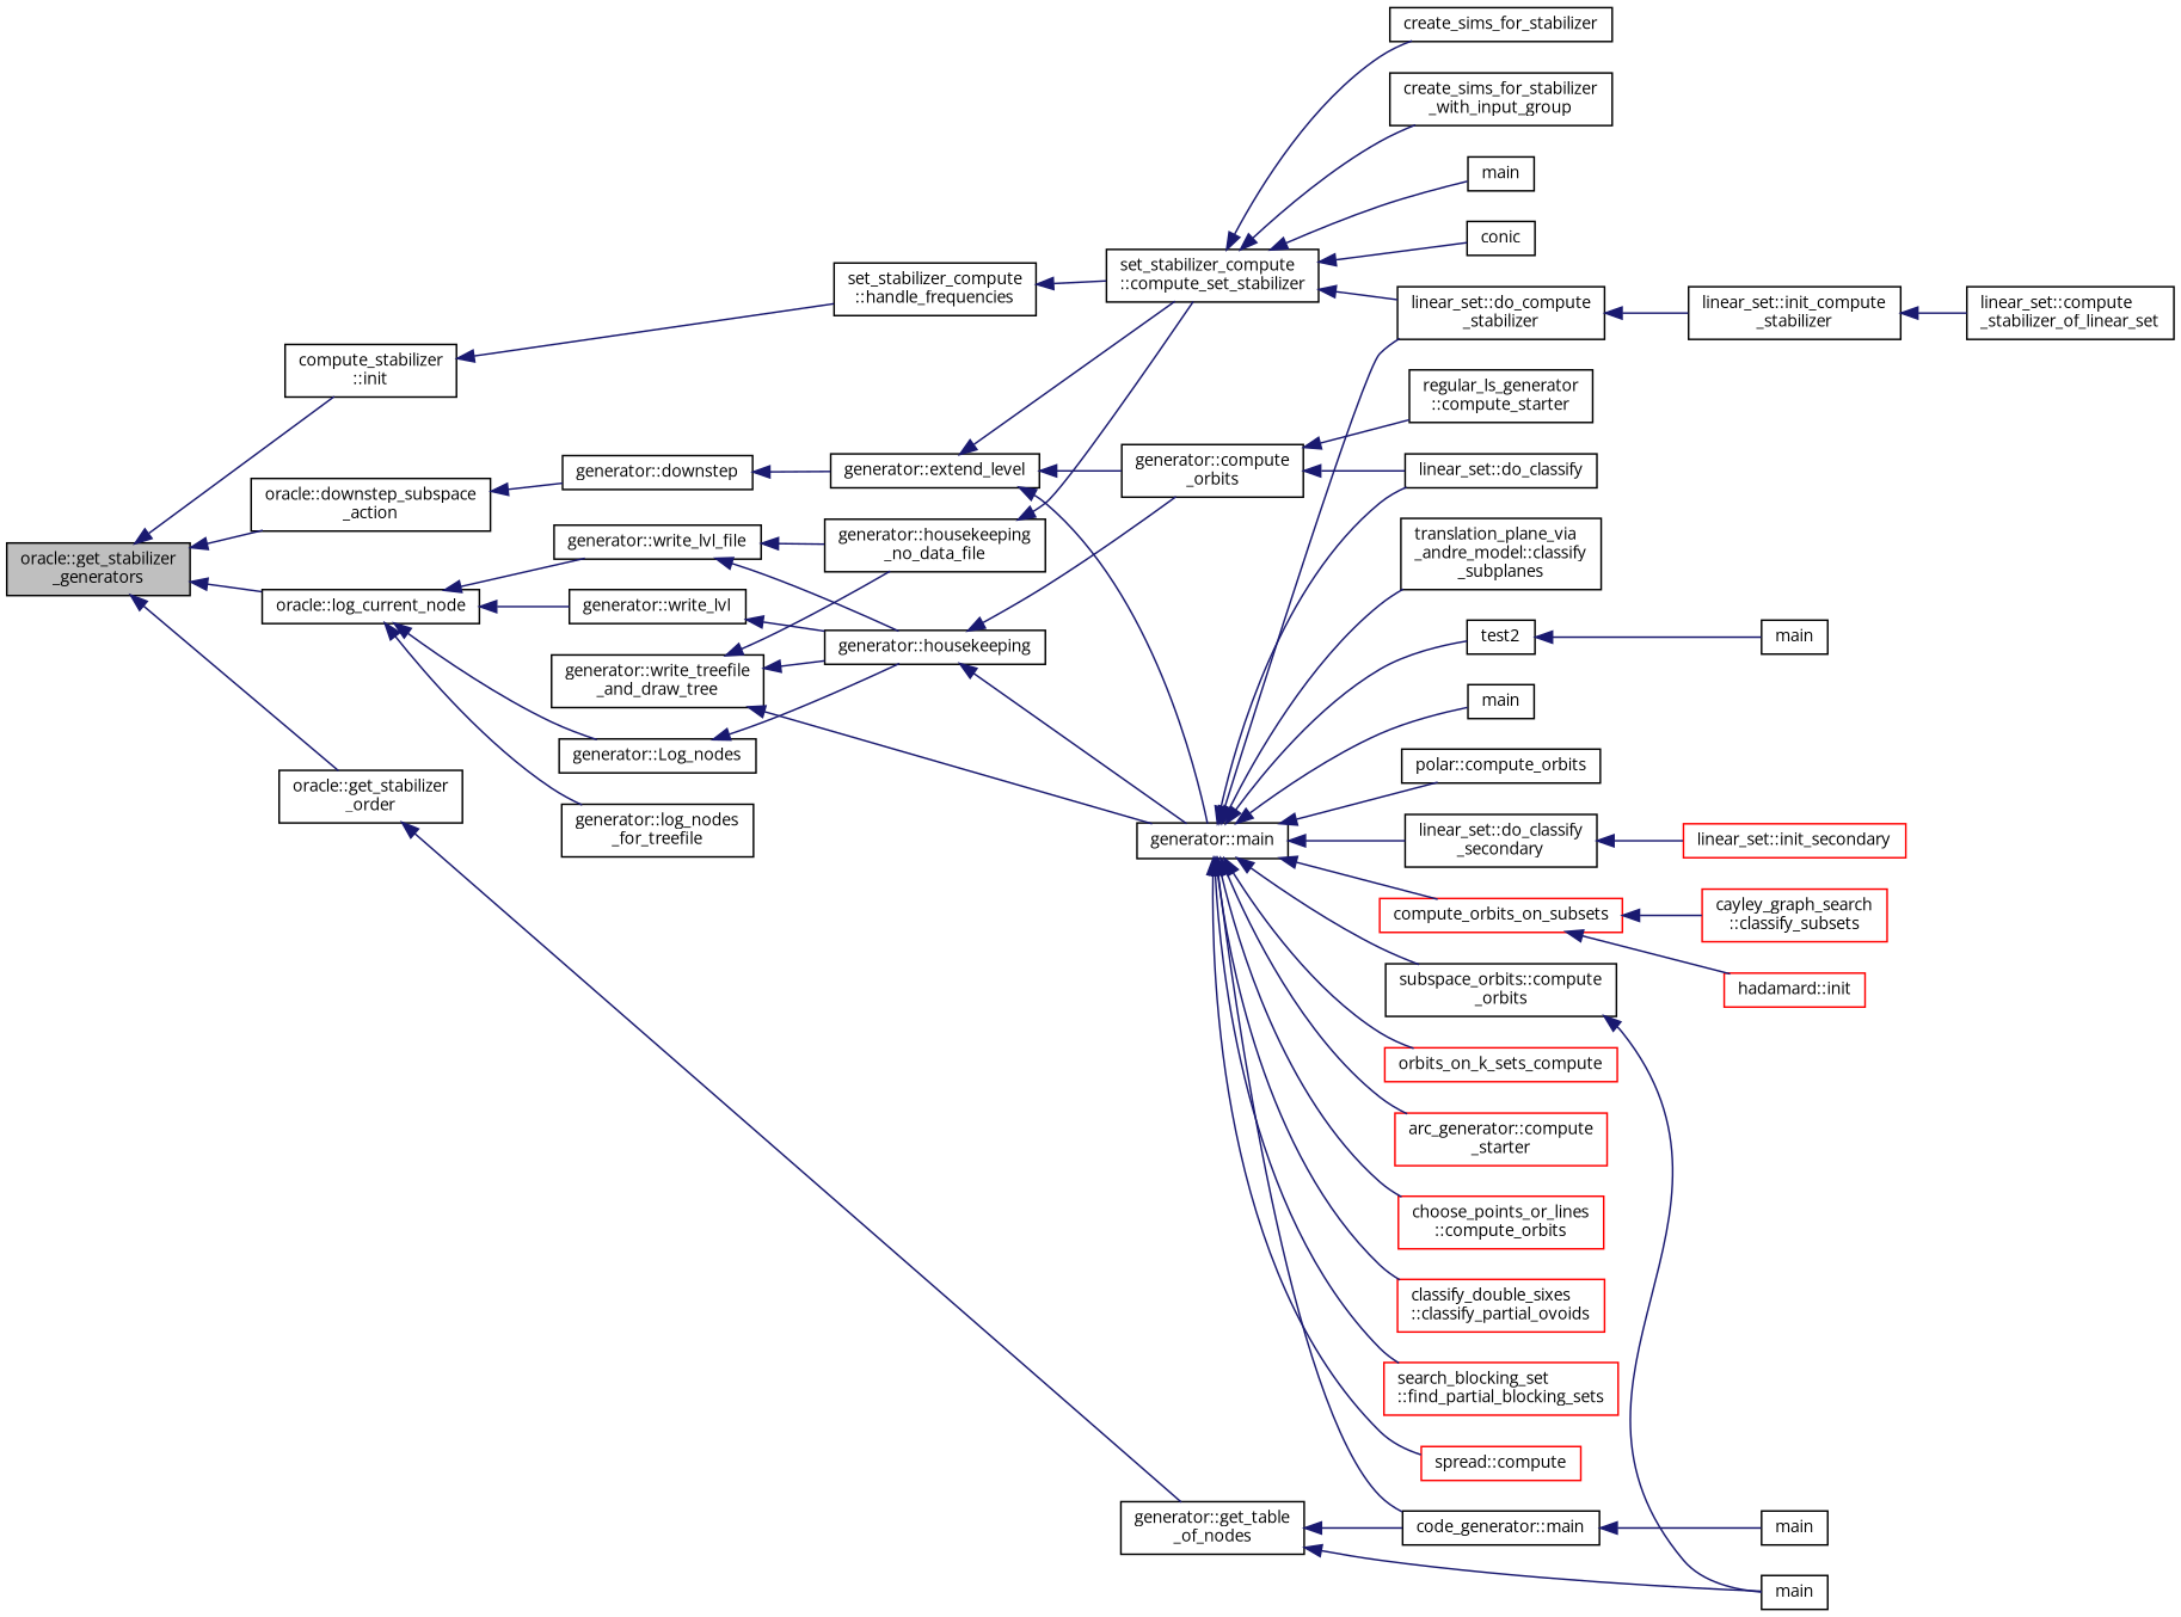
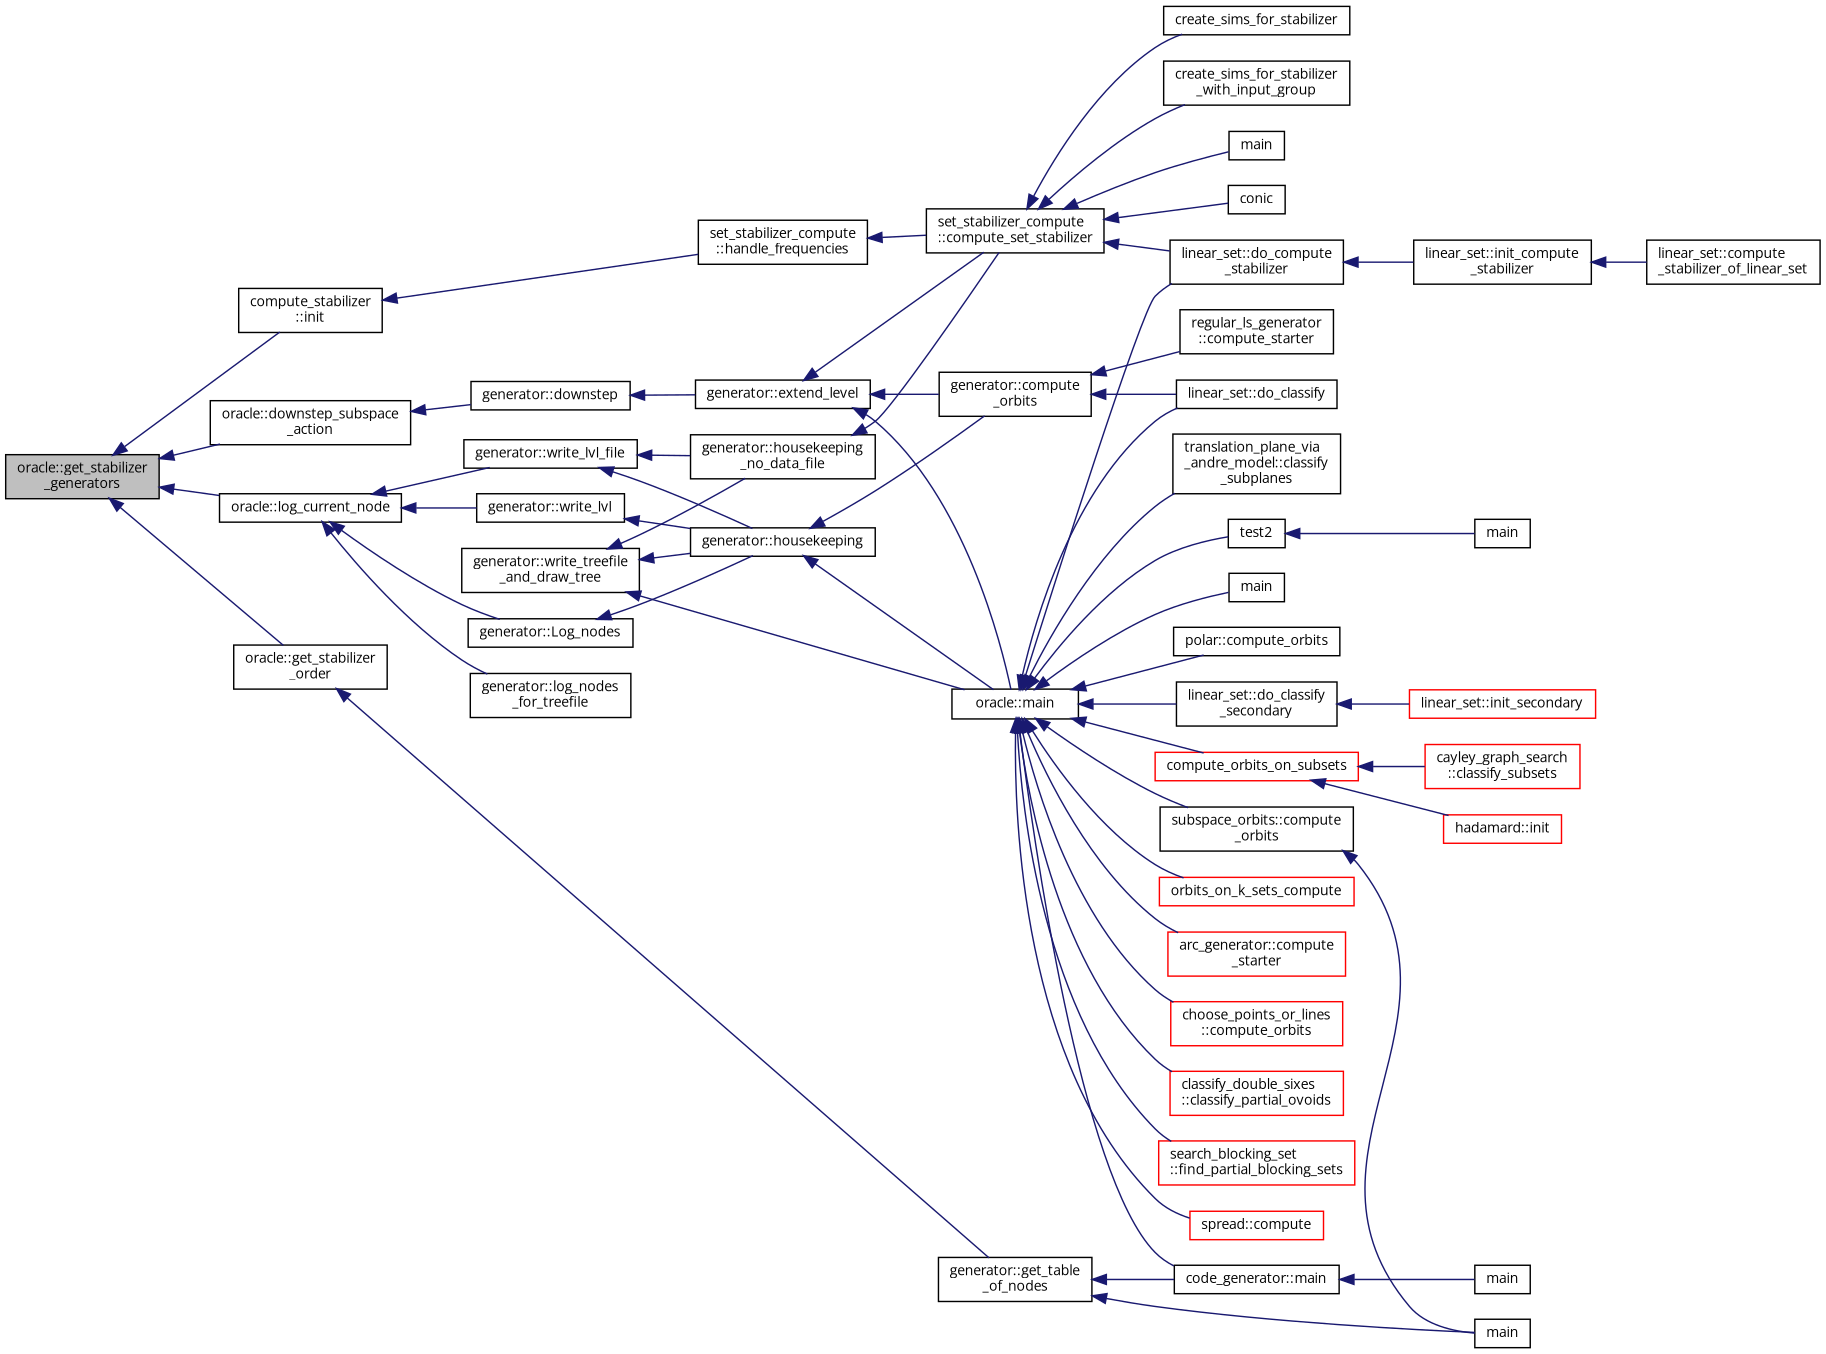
  digraph {
    fontname="Open Sans"
    rankdir=LR
    node [color=black fillcolor=white fontname="Open Sans" fontsize=10 shape=record style=filled]
    edge [color=midnightblue dir=back fontname="Open Sans" fontsize=10 labelfontname=Helvetica labelfontsize=10 style=solid]
    n1 [fillcolor=grey75 fontcolor=black height=0.2 label="oracle::get_stabilizer\l_generators" width=0.4]
    n2 [height=0.2 label="compute_stabilizer\l::init" width=0.4]
    n3 [height=0.2 label="oracle::get_stabilizer\l_order" width=0.4]
    n4 [height=0.2 label="oracle::log_current_node" width=0.4]
    n5 [height=0.2 label="oracle::downstep_subspace\l_action" width=0.4]
    n6 [height=0.2 label="set_stabilizer_compute\l::handle_frequencies" width=0.4]
    n7 [height=0.2 label="generator::get_table\l_of_nodes" width=0.4]
    n8 [height=0.2 label="generator::write_lvl_file" width=0.4]
    n9 [height=0.2 label="generator::write_lvl" width=0.4]
    n10 [height=0.2 label="generator::log_nodes\l_for_treefile" width=0.4]
    n11 [height=0.2 label="generator::Log_nodes" width=0.4]
    n12 [height=0.2 label="generator::downstep" width=0.4]
    n13 [height=0.2 label="set_stabilizer_compute\l::compute_set_stabilizer" width=0.4]
    n14 [height=0.2 label=main width=0.4]
    n15 [height=0.2 label=conic width=0.4]
    n16 [height=0.2 label="linear_set::do_compute\l_stabilizer" width=0.4]
    n17 [height=0.2 label=create_sims_for_stabilizer width=0.4]
    n18 [height=0.2 label="create_sims_for_stabilizer\l_with_input_group" width=0.4]
    n19 [height=0.2 label="linear_set::init_compute\l_stabilizer" width=0.4]
    n20 [height=0.2 label="linear_set::compute\l_stabilizer_of_linear_set" width=0.4]
    n21 [height=0.2 label="code_generator::main" width=0.4]
    n22 [height=0.2 label=main width=0.4]
    n23 [height=0.2 label=main width=0.4]
    n24 [height=0.2 label="generator::housekeeping" width=0.4]
    n25 [height=0.2 label="generator::housekeeping\l_no_data_file" width=0.4]
    n26 [height=0.2 label="generator::compute\l_orbits" width=0.4]
-   n27 [height=0.2 label="generator::main" width=0.4]
+   n27 [height=0.2 label="oracle::main" width=0.4]
    n28 [height=0.2 label="regular_ls_generator\l::compute_starter" width=0.4]
    n29 [height=0.2 label="linear_set::do_classify" width=0.4]
    n30 [height=0.2 label=main width=0.4]
    n31 [height=0.2 label=test2 width=0.4]
    n32 [height=0.2 label="polar::compute_orbits" width=0.4]
    n33 [height=0.2 label="linear_set::do_classify\l_secondary" width=0.4]
    n34 [color=red height=0.2 label=compute_orbits_on_subsets width=0.4]
    n35 [color=red height=0.2 label=orbits_on_k_sets_compute width=0.4]
    n36 [color=red height=0.2 label="arc_generator::compute\l_starter" width=0.4]
    n37 [color=red height=0.2 label="choose_points_or_lines\l::compute_orbits" width=0.4]
    n38 [color=red height=0.2 label="classify_double_sixes\l::classify_partial_ovoids" width=0.4]
    n39 [color=red height=0.2 label="search_blocking_set\l::find_partial_blocking_sets" width=0.4]
    n40 [color=red height=0.2 label="spread::compute" width=0.4]
    n41 [height=0.2 label="translation_plane_via\l_andre_model::classify\l_subplanes" width=0.4]
    n42 [height=0.2 label="subspace_orbits::compute\l_orbits" width=0.4]
    n43 [height=0.2 label=main width=0.4]
    n44 [color=red height=0.2 label="linear_set::init_secondary" width=0.4]
    n45 [color=red height=0.2 label="cayley_graph_search\l::classify_subsets" width=0.4]
    n46 [color=red height=0.2 label="hadamard::init" width=0.4]
    n47 [height=0.2 label="generator::write_treefile\l_and_draw_tree" width=0.4]
    n48 [height=0.2 label="generator::extend_level" width=0.4]
    n1 -> n2
    n1 -> n3
    n1 -> n4
    n1 -> n5
    n2 -> n6
    n3 -> n7
    n4 -> n8
    n4 -> n9
    n4 -> n10
    n4 -> n11
    n5 -> n12
    n6 -> n13
    n7 -> n21
    n7 -> n22
    n8 -> n24
    n8 -> n25
    n9 -> n24
    n11 -> n24
    n12 -> n48
    n13 -> n14
    n13 -> n15
    n13 -> n16
    n13 -> n17
    n13 -> n18
    n16 -> n19
    n19 -> n20
    n21 -> n23
    n24 -> n26
    n24 -> n27
    n25 -> n13
    n26 -> n28
    n26 -> n29
    n27 -> n16
    n27 -> n21
    n27 -> n29
    n27 -> n30
    n27 -> n31
    n27 -> n32
    n27 -> n33
    n27 -> n34
    n27 -> n35
    n27 -> n36
    n27 -> n37
    n27 -> n38
    n27 -> n39
    n27 -> n40
    n27 -> n41
    n27 -> n42
    n31 -> n43
    n33 -> n44
    n34 -> n45
    n34 -> n46
    n42 -> n22
    n47 -> n24
    n47 -> n25
    n47 -> n27
    n48 -> n13
    n48 -> n26
    n48 -> n27
  }
